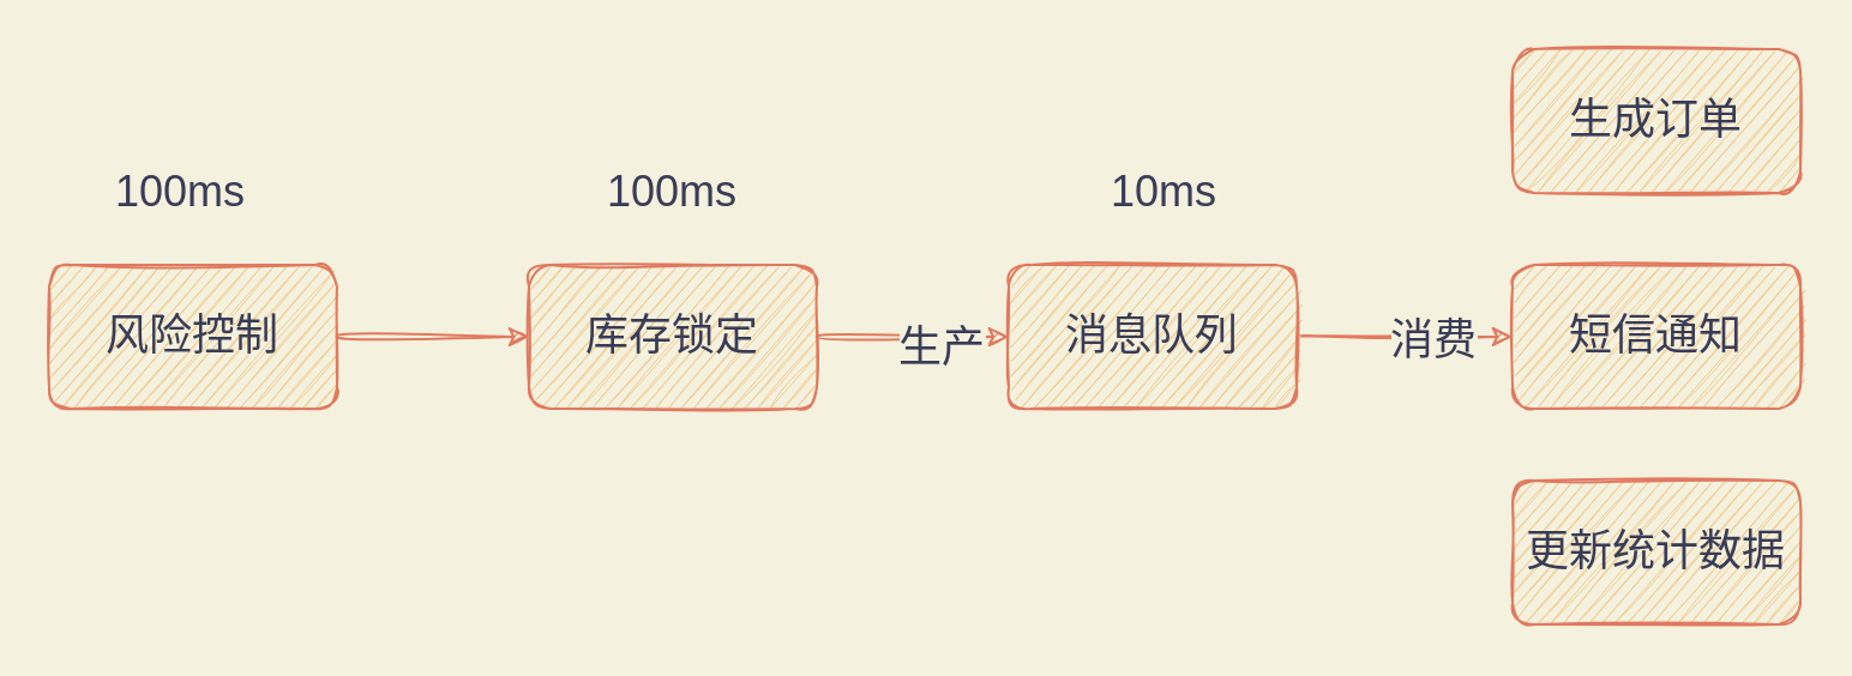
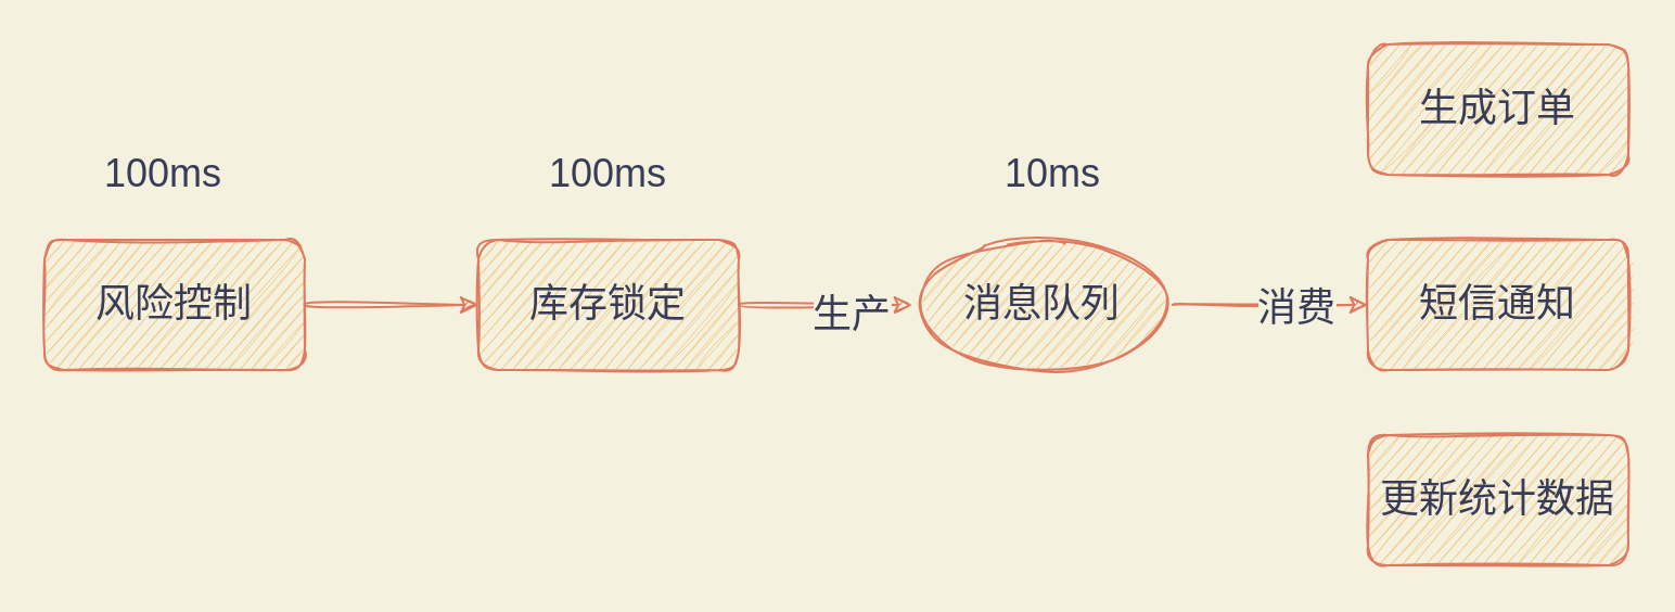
  <mxCell id="0" />
  <mxCell id="1" parent="0" />
  <mxCell id="2" value="" style="edgeStyle=orthogonalEdgeStyle;orthogonalLoop=1;jettySize=auto;html=1;fontColor=#393C56;strokeColor=#E07A5F;fillColor=#F2CC8F;fontSize=18;labelBackgroundColor=#F4F1DE;sketch=1;curved=1;" edge="1" parent="1" source="3" target="6"><mxGeometry relative="1" as="geometry" /></mxCell>
  <mxCell id="3" value="风险控制" style="whiteSpace=wrap;html=1;fillColor=#F2CC8F;strokeColor=#E07A5F;fontColor=#393C56;fontSize=18;sketch=1;rounded=1;" parent="1" vertex="1"><mxGeometry x="20" y="110" width="120" height="60" as="geometry" /></mxCell>
  <mxCell id="4" value="" style="edgeStyle=orthogonalEdgeStyle;orthogonalLoop=1;jettySize=auto;html=1;fontColor=#393C56;strokeColor=#E07A5F;fillColor=#F2CC8F;fontSize=18;labelBackgroundColor=#F4F1DE;sketch=1;curved=1;" edge="1" parent="1" source="6" target="9"><mxGeometry relative="1" as="geometry" /></mxCell>
  <mxCell id="5" value="生产" style="edgeLabel;html=1;align=center;verticalAlign=middle;resizable=0;points=[];fontColor=#393C56;fontSize=18;labelBackgroundColor=#F4F1DE;sketch=1;rounded=1;" vertex="1" connectable="0" parent="4"><mxGeometry x="0.27" y="-4" relative="1" as="geometry"><mxPoint as="offset" /></mxGeometry></mxCell>
  <mxCell id="6" value="库存锁定" style="whiteSpace=wrap;html=1;fillColor=#F2CC8F;strokeColor=#E07A5F;fontColor=#393C56;fontSize=18;sketch=1;rounded=1;" vertex="1" parent="1"><mxGeometry x="220" y="110" width="120" height="60" as="geometry" /></mxCell>
  <mxCell id="7" value="" style="edgeStyle=orthogonalEdgeStyle;orthogonalLoop=1;jettySize=auto;html=1;fontColor=#393C56;strokeColor=#E07A5F;fillColor=#F2CC8F;fontSize=18;labelBackgroundColor=#F4F1DE;sketch=1;curved=1;" edge="1" parent="1" source="9" target="13"><mxGeometry relative="1" as="geometry" /></mxCell>
  <mxCell id="8" value="消费" style="edgeLabel;html=1;align=center;verticalAlign=middle;resizable=0;points=[];fontColor=#393C56;fontSize=18;labelBackgroundColor=#F4F1DE;sketch=1;rounded=1;" vertex="1" connectable="0" parent="7"><mxGeometry x="0.245" y="-1" relative="1" as="geometry"><mxPoint as="offset" /></mxGeometry></mxCell>
- <mxCell id="9" value="消息队列" style="whiteSpace=wrap;html=1;fillColor=#F2CC8F;strokeColor=#E07A5F;fontColor=#393C56;fontSize=18;sketch=1;rounded=1;" vertex="1" parent="1"><mxGeometry x="420" y="110" width="120" height="60" as="geometry" /></mxCell>
+ <mxCell id="9" value="消息队列" style="ellipse;whiteSpace=wrap;html=1;fillColor=#F2CC8F;strokeColor=#E07A5F;fontColor=#393C56;fontSize=18;sketch=1;" vertex="1" parent="1"><mxGeometry x="420" y="110" width="120" height="60" as="geometry" /></mxCell>
  <mxCell id="10" value="100ms" style="text;html=1;strokeColor=none;fillColor=none;align=center;verticalAlign=middle;whiteSpace=wrap;fontColor=#393C56;fontSize=18;sketch=1;rounded=1;" vertex="1" parent="1"><mxGeometry x="55" y="70" width="40" height="20" as="geometry" /></mxCell>
  <mxCell id="11" value="100ms" style="text;html=1;strokeColor=none;fillColor=none;align=center;verticalAlign=middle;whiteSpace=wrap;fontColor=#393C56;fontSize=18;sketch=1;rounded=1;" vertex="1" parent="1"><mxGeometry x="260" y="70" width="40" height="20" as="geometry" /></mxCell>
  <mxCell id="12" value="10ms" style="text;html=1;strokeColor=none;fillColor=none;align=center;verticalAlign=middle;whiteSpace=wrap;fontColor=#393C56;fontSize=18;sketch=1;rounded=1;" vertex="1" parent="1"><mxGeometry x="465" y="70" width="40" height="20" as="geometry" /></mxCell>
  <mxCell id="13" value="短信通知" style="whiteSpace=wrap;html=1;fillColor=#F2CC8F;strokeColor=#E07A5F;fontColor=#393C56;fontSize=18;sketch=1;rounded=1;" vertex="1" parent="1"><mxGeometry x="630" y="110" width="120" height="60" as="geometry" /></mxCell>
  <mxCell id="14" value="生成订单" style="whiteSpace=wrap;html=1;fillColor=#F2CC8F;strokeColor=#E07A5F;fontColor=#393C56;fontSize=18;sketch=1;rounded=1;" vertex="1" parent="1"><mxGeometry x="630" y="20" width="120" height="60" as="geometry" /></mxCell>
  <mxCell id="15" value="更新统计数据" style="whiteSpace=wrap;html=1;fillColor=#F2CC8F;strokeColor=#E07A5F;fontColor=#393C56;fontSize=18;sketch=1;rounded=1;" vertex="1" parent="1"><mxGeometry x="630" y="200" width="120" height="60" as="geometry" /></mxCell>
